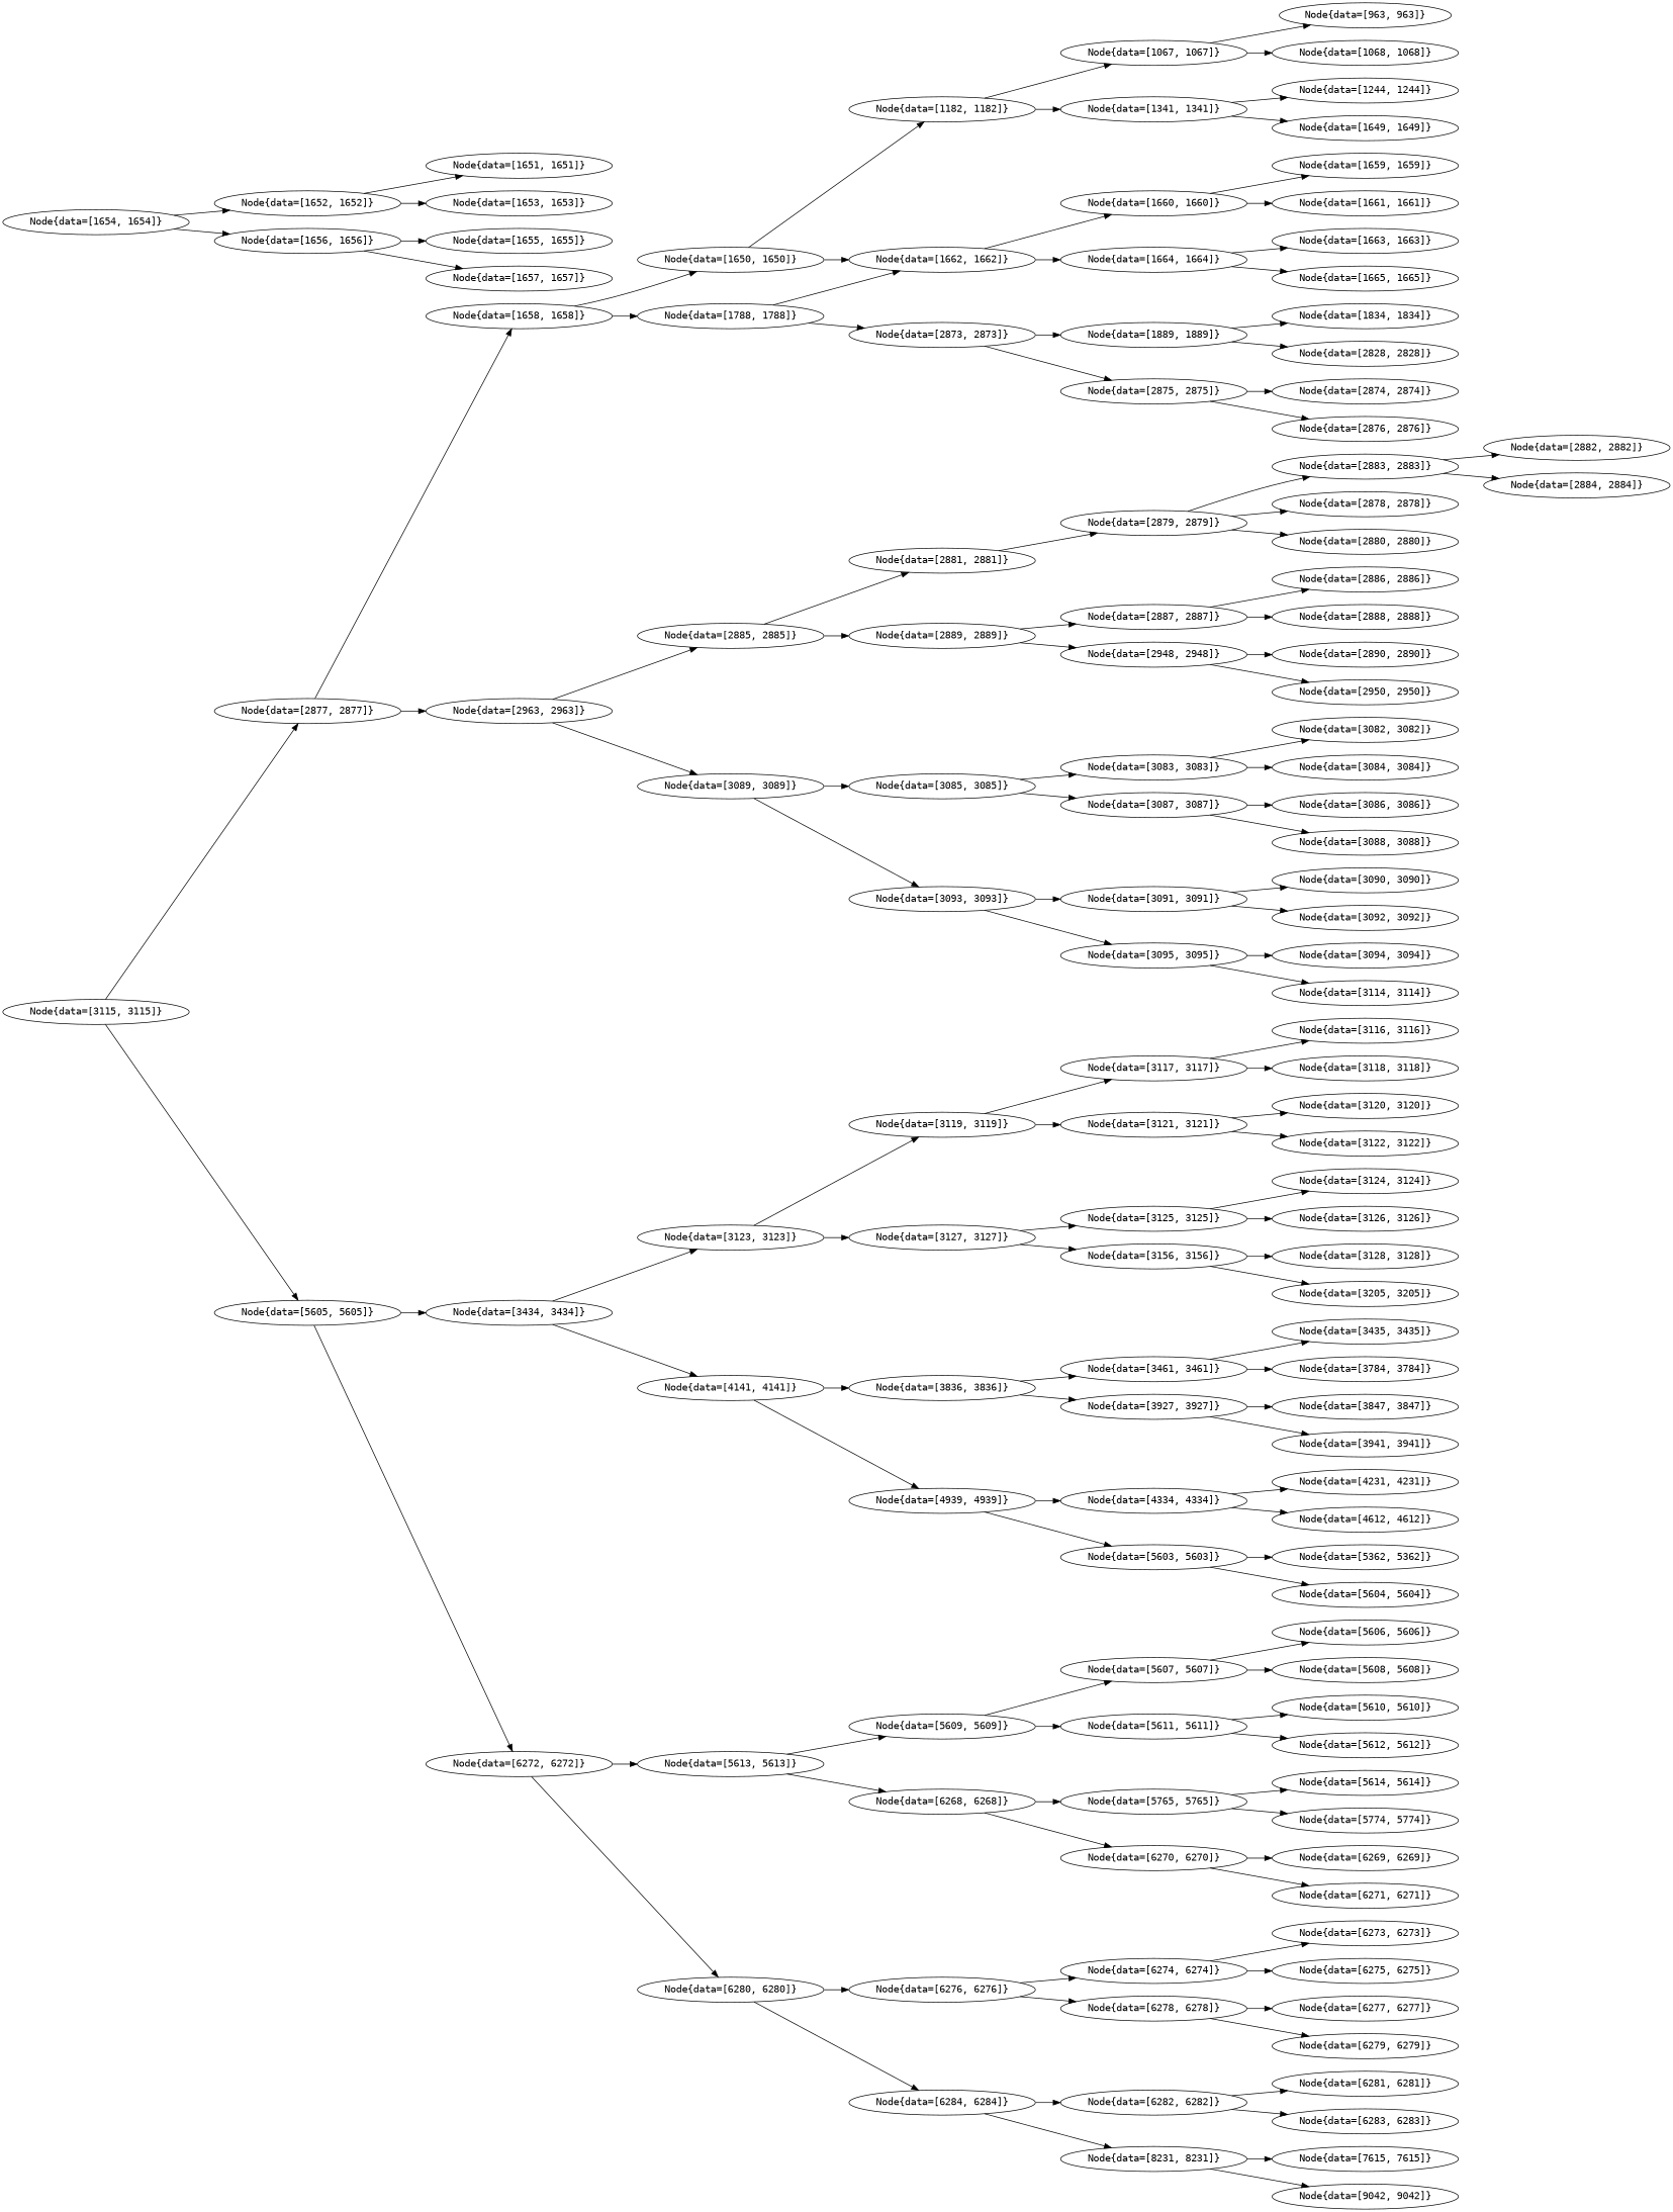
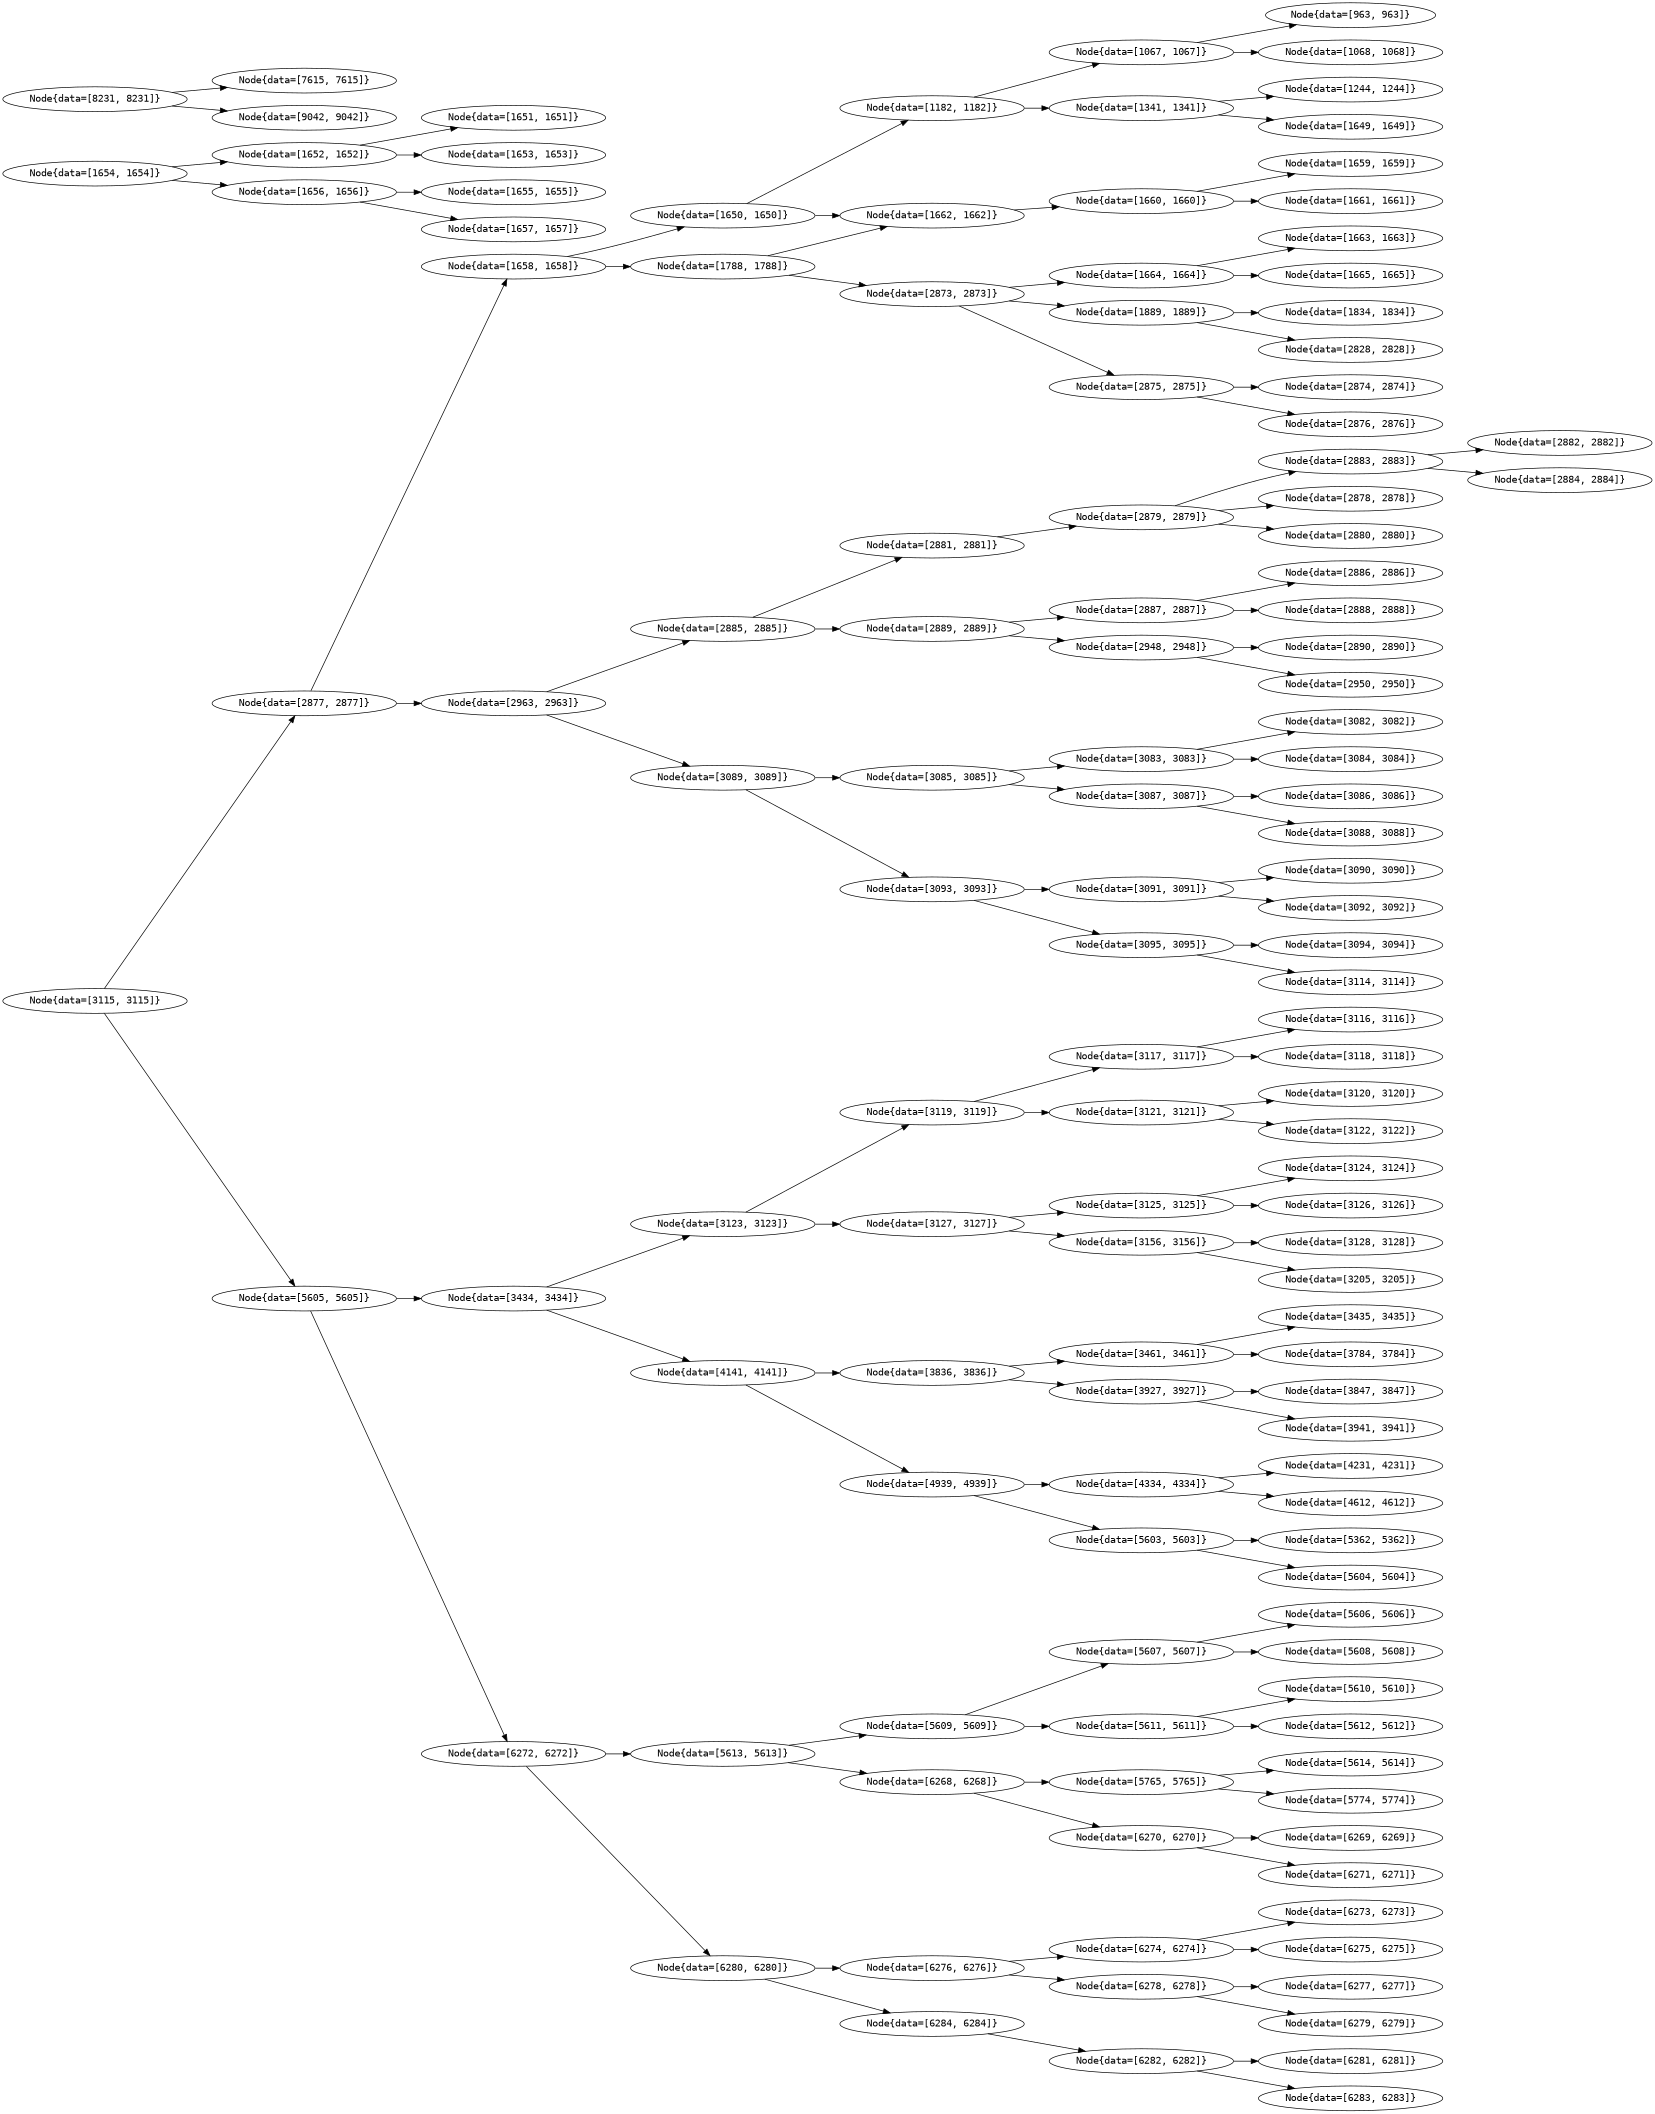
  digraph {
    fontname="DejaVu Sans Mono"
    rankdir=LR
    node [fontname="DejaVu Sans Mono"]
    edge [fontname="DejaVu Sans Mono"]
    n1 [label="Node{data=[3115, 3115]}"]
    n2 [label="Node{data=[2877, 2877]}"]
    n3 [label="Node{data=[5605, 5605]}"]
    n4 [label="Node{data=[1658, 1658]}"]
    n5 [label="Node{data=[2963, 2963]}"]
    n6 [label="Node{data=[3434, 3434]}"]
    n7 [label="Node{data=[6272, 6272]}"]
    n8 [label="Node{data=[1650, 1650]}"]
    n9 [label="Node{data=[1788, 1788]}"]
    n10 [label="Node{data=[2885, 2885]}"]
    n11 [label="Node{data=[3089, 3089]}"]
    n12 [label="Node{data=[1182, 1182]}"]
    n13 [label="Node{data=[1662, 1662]}"]
    n14 [label="Node{data=[2873, 2873]}"]
    n15 [label="Node{data=[1067, 1067]}"]
    n16 [label="Node{data=[1341, 1341]}"]
    n17 [label="Node{data=[1654, 1654]}"]
    n18 [label="Node{data=[1652, 1652]}"]
    n19 [label="Node{data=[1656, 1656]}"]
    n20 [label="Node{data=[963, 963]}"]
    n21 [label="Node{data=[1068, 1068]}"]
    n22 [label="Node{data=[1244, 1244]}"]
    n23 [label="Node{data=[1649, 1649]}"]
    n24 [label="Node{data=[1651, 1651]}"]
    n25 [label="Node{data=[1653, 1653]}"]
    n26 [label="Node{data=[1655, 1655]}"]
    n27 [label="Node{data=[1657, 1657]}"]
    n28 [label="Node{data=[1660, 1660]}"]
    n29 [label="Node{data=[1664, 1664]}"]
    n30 [label="Node{data=[1889, 1889]}"]
    n31 [label="Node{data=[2875, 2875]}"]
    n32 [label="Node{data=[1659, 1659]}"]
    n33 [label="Node{data=[1661, 1661]}"]
    n34 [label="Node{data=[1663, 1663]}"]
    n35 [label="Node{data=[1665, 1665]}"]
    n36 [label="Node{data=[1834, 1834]}"]
    n37 [label="Node{data=[2828, 2828]}"]
    n38 [label="Node{data=[2874, 2874]}"]
    n39 [label="Node{data=[2876, 2876]}"]
    n40 [label="Node{data=[2881, 2881]}"]
    n41 [label="Node{data=[2889, 2889]}"]
    n42 [label="Node{data=[3085, 3085]}"]
    n43 [label="Node{data=[3093, 3093]}"]
    n44 [label="Node{data=[2879, 2879]}"]
    n45 [label="Node{data=[2887, 2887]}"]
    n46 [label="Node{data=[2948, 2948]}"]
    n47 [label="Node{data=[2883, 2883]}"]
    n48 [label="Node{data=[2878, 2878]}"]
    n49 [label="Node{data=[2880, 2880]}"]
    n50 [label="Node{data=[2882, 2882]}"]
    n51 [label="Node{data=[2884, 2884]}"]
    n52 [label="Node{data=[2886, 2886]}"]
    n53 [label="Node{data=[2888, 2888]}"]
    n54 [label="Node{data=[2890, 2890]}"]
    n55 [label="Node{data=[2950, 2950]}"]
    n56 [label="Node{data=[3083, 3083]}"]
    n57 [label="Node{data=[3087, 3087]}"]
    n58 [label="Node{data=[3091, 3091]}"]
    n59 [label="Node{data=[3095, 3095]}"]
    n60 [label="Node{data=[3082, 3082]}"]
    n61 [label="Node{data=[3084, 3084]}"]
    n62 [label="Node{data=[3086, 3086]}"]
    n63 [label="Node{data=[3088, 3088]}"]
    n64 [label="Node{data=[3090, 3090]}"]
    n65 [label="Node{data=[3092, 3092]}"]
    n66 [label="Node{data=[3094, 3094]}"]
    n67 [label="Node{data=[3114, 3114]}"]
    n68 [label="Node{data=[3123, 3123]}"]
    n69 [label="Node{data=[4141, 4141]}"]
    n70 [label="Node{data=[5613, 5613]}"]
    n71 [label="Node{data=[6280, 6280]}"]
    n72 [label="Node{data=[3119, 3119]}"]
    n73 [label="Node{data=[3127, 3127]}"]
    n74 [label="Node{data=[3836, 3836]}"]
    n75 [label="Node{data=[4939, 4939]}"]
    n76 [label="Node{data=[3117, 3117]}"]
    n77 [label="Node{data=[3121, 3121]}"]
    n78 [label="Node{data=[3125, 3125]}"]
    n79 [label="Node{data=[3156, 3156]}"]
    n80 [label="Node{data=[3116, 3116]}"]
    n81 [label="Node{data=[3118, 3118]}"]
    n82 [label="Node{data=[3120, 3120]}"]
    n83 [label="Node{data=[3122, 3122]}"]
    n84 [label="Node{data=[3124, 3124]}"]
    n85 [label="Node{data=[3126, 3126]}"]
    n86 [label="Node{data=[3128, 3128]}"]
    n87 [label="Node{data=[3205, 3205]}"]
    n88 [label="Node{data=[3461, 3461]}"]
    n89 [label="Node{data=[3927, 3927]}"]
    n90 [label="Node{data=[4334, 4334]}"]
    n91 [label="Node{data=[5603, 5603]}"]
    n92 [label="Node{data=[3435, 3435]}"]
    n93 [label="Node{data=[3784, 3784]}"]
    n94 [label="Node{data=[3847, 3847]}"]
    n95 [label="Node{data=[3941, 3941]}"]
    n96 [label="Node{data=[4231, 4231]}"]
    n97 [label="Node{data=[4612, 4612]}"]
    n98 [label="Node{data=[5362, 5362]}"]
    n99 [label="Node{data=[5604, 5604]}"]
    n100 [label="Node{data=[5609, 5609]}"]
    n101 [label="Node{data=[6268, 6268]}"]
    n102 [label="Node{data=[6276, 6276]}"]
    n103 [label="Node{data=[6284, 6284]}"]
    n104 [label="Node{data=[5607, 5607]}"]
    n105 [label="Node{data=[5611, 5611]}"]
    n106 [label="Node{data=[5765, 5765]}"]
    n107 [label="Node{data=[6270, 6270]}"]
    n108 [label="Node{data=[5606, 5606]}"]
    n109 [label="Node{data=[5608, 5608]}"]
    n110 [label="Node{data=[5610, 5610]}"]
    n111 [label="Node{data=[5612, 5612]}"]
    n112 [label="Node{data=[5614, 5614]}"]
    n113 [label="Node{data=[5774, 5774]}"]
    n114 [label="Node{data=[6269, 6269]}"]
    n115 [label="Node{data=[6271, 6271]}"]
    n116 [label="Node{data=[6274, 6274]}"]
    n117 [label="Node{data=[6278, 6278]}"]
    n118 [label="Node{data=[6282, 6282]}"]
    n119 [label="Node{data=[8231, 8231]}"]
    n120 [label="Node{data=[6273, 6273]}"]
    n121 [label="Node{data=[6275, 6275]}"]
    n122 [label="Node{data=[6277, 6277]}"]
    n123 [label="Node{data=[6279, 6279]}"]
    n124 [label="Node{data=[6281, 6281]}"]
    n125 [label="Node{data=[6283, 6283]}"]
    n126 [label="Node{data=[7615, 7615]}"]
    n127 [label="Node{data=[9042, 9042]}"]
    n1 -> n2
    n1 -> n3
    n2 -> n4
    n2 -> n5
    n3 -> n6
    n3 -> n7
    n4 -> n8
    n4 -> n9
    n5 -> n10
    n5 -> n11
    n6 -> n68
    n6 -> n69
    n7 -> n70
    n7 -> n71
    n8 -> n12
    n8 -> n13
    n9 -> n13
    n9 -> n14
    n10 -> n40
    n10 -> n41
    n11 -> n42
    n11 -> n43
    n12 -> n15
    n12 -> n16
    n13 -> n28
-   n13 -> n29
+   n14 -> n29
    n14 -> n30
    n14 -> n31
    n15 -> n20
    n15 -> n21
    n16 -> n22
    n16 -> n23
    n17 -> n18
    n17 -> n19
    n18 -> n24
    n18 -> n25
    n19 -> n26
    n19 -> n27
    n28 -> n32
    n28 -> n33
    n29 -> n34
    n29 -> n35
    n30 -> n36
    n30 -> n37
    n31 -> n38
    n31 -> n39
    n40 -> n44
    n41 -> n45
    n41 -> n46
    n42 -> n56
    n42 -> n57
    n43 -> n58
    n43 -> n59
    n44 -> n47
    n44 -> n48
    n44 -> n49
    n45 -> n52
    n45 -> n53
    n46 -> n54
    n46 -> n55
    n47 -> n50
    n47 -> n51
    n56 -> n60
    n56 -> n61
    n57 -> n62
    n57 -> n63
    n58 -> n64
    n58 -> n65
    n59 -> n66
    n59 -> n67
    n68 -> n72
    n68 -> n73
    n69 -> n74
    n69 -> n75
    n70 -> n100
    n70 -> n101
    n71 -> n102
    n71 -> n103
    n72 -> n76
    n72 -> n77
    n73 -> n78
    n73 -> n79
    n74 -> n88
    n74 -> n89
    n75 -> n90
    n75 -> n91
    n76 -> n80
    n76 -> n81
    n77 -> n82
    n77 -> n83
    n78 -> n84
    n78 -> n85
    n79 -> n86
    n79 -> n87
    n88 -> n92
    n88 -> n93
    n89 -> n94
    n89 -> n95
    n90 -> n96
    n90 -> n97
    n91 -> n98
    n91 -> n99
    n100 -> n104
    n100 -> n105
    n101 -> n106
    n101 -> n107
    n102 -> n116
    n102 -> n117
    n103 -> n118
-   n103 -> n119
    n104 -> n108
    n104 -> n109
    n105 -> n110
    n105 -> n111
    n106 -> n112
    n106 -> n113
    n107 -> n114
    n107 -> n115
    n116 -> n120
    n116 -> n121
    n117 -> n122
    n117 -> n123
    n118 -> n124
    n118 -> n125
    n119 -> n126
    n119 -> n127
  }
